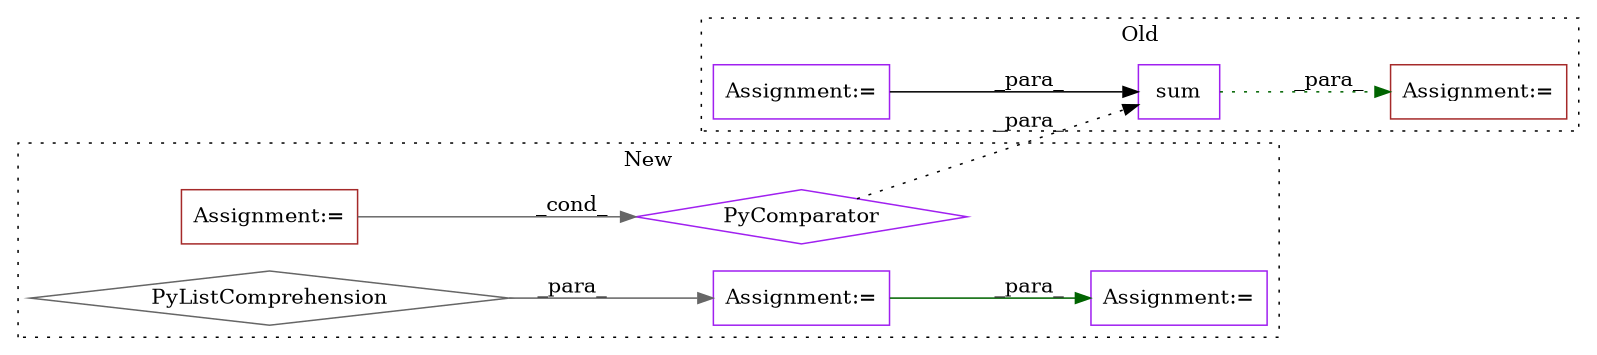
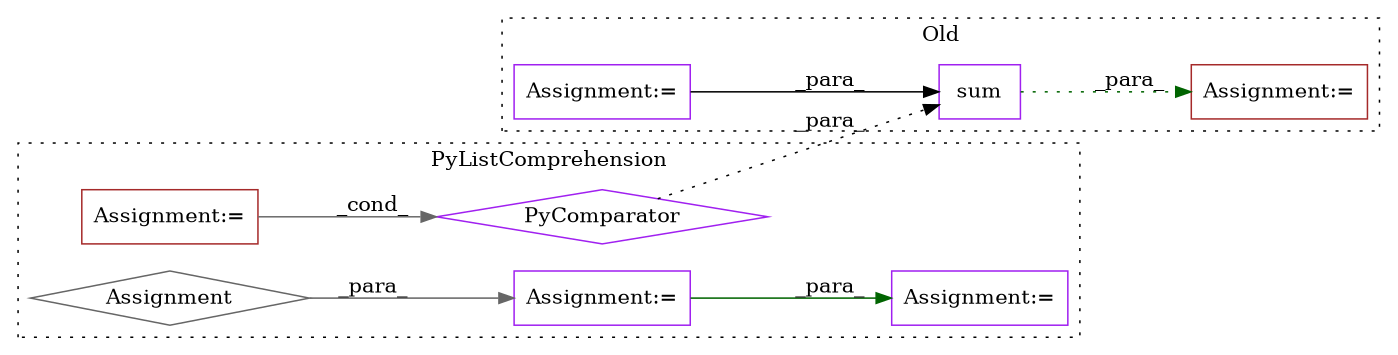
  digraph {
    rankdir=LR
    node [a=7 color=purple l=1 shape=box]
    edge [color=darkgreen style=solid]
    n1 [a=32 l="4,1" label=sum s="2070,2149"]
    n2 [color=brown label="Assignment:=" s=2062]
    n3 [label="Assignment:=" s=1797]
-   n4 [a=109 color=gray40 l=117 label=PyListComprehension s=3693 shape=diamond]
+   n4 [a=109 color=gray40 l=117 label=Assignment s=3693 shape=diamond]
    n5 [a=113 l=27 label=PyComparator s=3775 shape=diamond]
    n6 [color=brown label="Assignment:=" s=3496]
    n7 [l=12 label="Assignment:=" s=3681]
    n8 [label="Assignment:=" s=4086]
    subgraph cluster_1 {
      label=Old
      style=dotted
      n1
      n2
      n3
    }
    subgraph cluster_2 {
-     label=New
+     label=PyListComprehension
      style=dotted
      n4
      n5
      n6
      n7
      n8
    }
    n1 -> n2 [label=_para_ style=dotted]
    n3 -> n1 [color=black label=_para_]
    n4 -> n7 [color=gray40 label=_para_]
    n5 -> n1 [color=black label=_para_ style=dotted]
    n6 -> n5 [color=gray40 label=_cond_]
    n7 -> n8 [label=_para_]
  }
